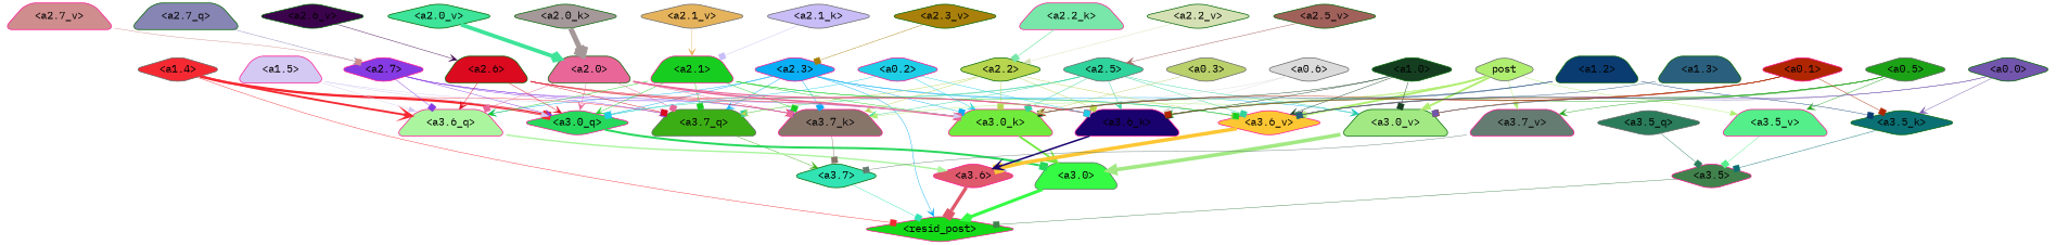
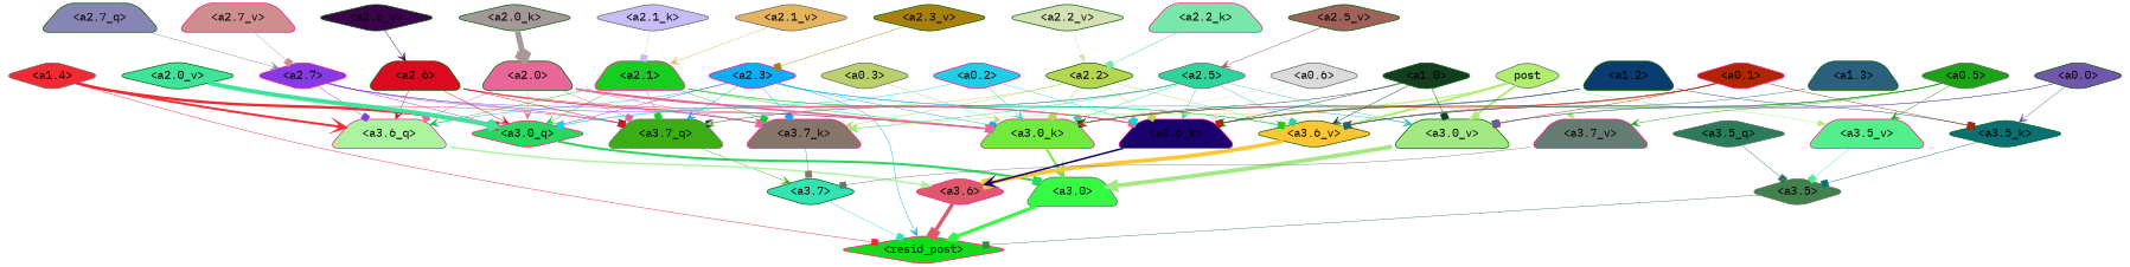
  strict digraph {
    fontname="IBM Plex Mono"
    splines=true
    node [color=darkgreen fontname="IBM Plex Mono" shape=diamond style="filled, rounded"]
    edge [arrowhead=box color="#09aef4" fontname="IBM Plex Mono" penwidth=0.6]
    "<a3.7>" [fillcolor="#32e4b4"]
    "<resid_post>" [color=deeppink fillcolor="#15da18"]
    "<a3.6>" [color=deeppink fillcolor="#df586b"]
-   "<a3.5>" [color=deeppink fillcolor="#41824c"]
+   "<a3.5>" [color=gray40 fillcolor="#41824c"]
    "<a3.0>" [color=gray40 fillcolor="#35fb44" shape=trapezium]
    "<a2.3>" [color=deeppink fillcolor="#09aef4"]
    "<a3.7_q>" [color=gray40 fillcolor="#3cae15" shape=trapezium]
    "<a3.6_q>" [color=deeppink fillcolor="#abf59f" shape=trapezium]
    "<a3.0_q>" [color=deeppink fillcolor="#26d85b"]
    "<a3.7_k>" [color=deeppink fillcolor="#88756a" shape=trapezium]
    "<a3.0_k>" [color=deeppink fillcolor="#70ea3d" shape=trapezium]
-   "<a3.6_v>" [color=deeppink fillcolor="#fdc633"]
+   "<a3.6_v>" [fillcolor="#fdc633"]
    "<a3.0_v>" [fillcolor="#a2e984" shape=trapezium]
    "<a1.4>" [color=gray40 fillcolor="#f52932"]
    "<a3.5_q>" [color=gray40 fillcolor="#2a7c5a"]
    "<a3.6_k>" [color=deeppink fillcolor="#19026d" shape=trapezium]
    "<a3.5_k>" [fillcolor="#0b7074"]
    "<a3.7_v>" [color=deeppink fillcolor="#647c71" shape=trapezium]
    "<a3.5_v>" [color=deeppink fillcolor="#54ef8a" shape=trapezium]
    "<a2.7>" [color=deeppink fillcolor="#863ae3"]
    "<a2.6>" [fillcolor="#db0a1f" shape=trapezium]
    "<a2.5>" [color=gray40 fillcolor="#2fd39c"]
    "<a2.2>" [fillcolor="#b7d54f"]
    "<a2.1>" [color=deeppink fillcolor="#17ce20" shape=trapezium]
    "<a2.0>" [fillcolor="#e86698" shape=trapezium]
-   "<a1.5>" [color=deeppink fillcolor="#d3c9f2" shape=trapezium]
    "<a0.2>" [color=deeppink fillcolor="#1ecee6"]
    n28 [color=gray40 fillcolor="#b0ee70" label=post]
    "<a1.2>" [fillcolor="#0a3b71" shape=trapezium]
    "<a1.0>" [fillcolor="#153e21"]
    "<a0.6>" [color=gray40 fillcolor="#dcdbdb"]
    "<a0.5>" [color=gray40 fillcolor="#1ca216"]
    "<a0.1>" [color=deeppink fillcolor="#b02601"]
    "<a0.0>" [fillcolor="#7255ad"]
    "<a0.3>" [color=gray40 fillcolor="#bad06b"]
    "<a1.3>" [fillcolor="#2b5f7e" shape=trapezium]
    "<a2.7_q>" [fillcolor="#8785b3" shape=trapezium]
    "<a2.2_k>" [color=deeppink fillcolor="#78e7a9" shape=trapezium]
    "<a2.1_k>" [color=gray40 fillcolor="#c8bdf6"]
    "<a2.0_k>" [fillcolor="#a49899"]
    "<a2.7_v>" [color=deeppink fillcolor="#cf8d8d" shape=trapezium]
    "<a2.6_v>" [fillcolor="#3b034c"]
    "<a2.5_v>" [fillcolor="#a1615b"]
    "<a2.3_v>" [fillcolor="#a8800b"]
    "<a2.2_v>" [fillcolor="#d5e1b4"]
    "<a2.1_v>" [color=gray40 fillcolor="#e6b35d"]
    "<a2.0_v>" [fillcolor="#3de499"]
    "<a3.7>" -> "<resid_post>" [color="#32e4b4"]
    "<a3.6>" -> "<resid_post>" [color="#df586b" penwidth=4.646730065345764]
    "<a3.5>" -> "<resid_post>" [color="#41824c"]
    "<a3.0>" -> "<resid_post>" [arrowhead=vee color="#35fb44" penwidth=4.323132634162903]
    "<a2.3>" -> "<resid_post>" [arrowhead=vee]
    "<a2.3>" -> "<a3.7_q>" [arrowhead=vee]
    "<a2.3>" -> "<a3.6_q>" [arrowhead=vee]
-   "<a2.3>" -> "<a3.0_q>" [arrowhead=vee]
+   "<a2.3>" -> "<a3.0_q>" [arrowhead=vee color="#863ae3"]
    "<a2.3>" -> "<a3.7_k>"
    "<a2.3>" -> "<a3.0_k>"
    "<a2.3>" -> "<a3.6_v>" [arrowhead=vee]
    "<a2.3>" -> "<a3.0_v>" [arrowhead=vee]
    "<a3.7_q>" -> "<a3.7>" [arrowhead=vee color="#3cae15"]
    "<a3.6_q>" -> "<a3.6>" [color="#abf59f" penwidth=2.03758105635643 arrowhead=""]
    "<a3.0_q>" -> "<a3.0>" [color="#26d85b" penwidth=2.8638100624084473]
    "<a3.7_k>" -> "<a3.7>" [color="#88756a"]
    "<a3.0_k>" -> "<a3.0>" [arrowhead=vee color="#70ea3d" penwidth=2.6274144649505615]
    "<a3.6_v>" -> "<a3.6>" [color="#fdc633" penwidth=5.002329230308533]
    "<a3.0_v>" -> "<a3.0>" [color="#a2e984" penwidth=5.188832879066467 arrowhead=""]
    "<a1.4>" -> "<resid_post>" [color="#f52932"]
    "<a1.4>" -> "<a3.7_q>" [arrowhead=vee color="#f52932"]
    "<a1.4>" -> "<a3.6_q>" [arrowhead=vee color="#f52932" penwidth=2.700703263282776]
    "<a1.4>" -> "<a3.0_q>" [color="#f52932" penwidth=3.34255850315094]
    "<a3.5_q>" -> "<a3.5>" [color="#2a7c5a"]
    "<a3.6_k>" -> "<a3.6>" [arrowhead=vee color="#19026d" penwidth=2.174198240041733]
    "<a3.5_k>" -> "<a3.5>" [color="#0b7074"]
    "<a3.7_v>" -> "<a3.7>" [color="#647c71"]
    "<a3.5_v>" -> "<a3.5>" [color="#54ef8a"]
    "<a2.7>" -> "<a3.7_q>" [color="#863ae3"]
    "<a2.7>" -> "<a3.6_q>" [color="#863ae3"]
    "<a2.7>" -> "<a3.0_q>" [arrowhead=vee color="#863ae3"]
    "<a2.7>" -> "<a3.7_k>" [color="#863ae3"]
    "<a2.7>" -> "<a3.0_k>" [color="#863ae3"]
    "<a2.6>" -> "<a3.7_q>" [color="#db0a1f"]
    "<a2.6>" -> "<a3.6_q>" [arrowhead=vee color="#db0a1f"]
    "<a2.6>" -> "<a3.0_q>" [arrowhead=vee color="#db0a1f"]
    "<a2.6>" -> "<a3.7_k>" [arrowhead=vee color="#db0a1f"]
    "<a2.6>" -> "<a3.0_k>" [arrowhead=vee color="#db0a1f"]
    "<a2.6>" -> "<a3.6_k>" [color="#db0a1f"]
-   "<a2.5>" -> "<a3.7_q>" [color="#2fd39c"]
+   "<a2.5>" -> "<a3.7_q>" [color="#0a3b71"]
    "<a2.5>" -> "<a3.0_q>" [color="#2fd39c"]
    "<a2.5>" -> "<a3.7_k>" [arrowhead=vee color="#2fd39c"]
    "<a2.5>" -> "<a3.0_k>" [color="#2fd39c"]
    "<a2.5>" -> "<a3.6_v>" [color="#2fd39c"]
    "<a2.5>" -> "<a3.0_v>" [arrowhead=vee color="#2fd39c"]
    "<a2.5>" -> "<a3.6_k>" [arrowhead=vee color="#2fd39c"]
    "<a2.2>" -> "<a3.7_q>" [arrowhead=vee color="#b7d54f"]
    "<a2.2>" -> "<a3.7_k>" [arrowhead=vee color="#b7d54f"]
    "<a2.2>" -> "<a3.0_k>" [color="#b7d54f"]
    "<a2.2>" -> "<a3.6_v>" [color="#b7d54f"]
    "<a2.2>" -> "<a3.6_k>" [color="#b7d54f"]
    "<a2.1>" -> "<a3.7_q>" [color="#17ce20"]
    "<a2.1>" -> "<a3.6_q>" [arrowhead=vee color="#17ce20"]
    "<a2.1>" -> "<a3.0_q>" [arrowhead=vee color="#17ce20"]
    "<a2.1>" -> "<a3.7_k>" [color="#17ce20"]
    "<a2.1>" -> "<a3.0_k>" [color="#17ce20"]
    "<a2.1>" -> "<a3.6_v>" [color="#17ce20"]
    "<a2.1>" -> "<a3.6_k>" [color="#17ce20"]
    "<a2.0>" -> "<a3.7_q>" [color="#e86698"]
    "<a2.0>" -> "<a3.6_q>" [color="#e86698"]
    "<a2.0>" -> "<a3.0_q>" [arrowhead=vee color="#e86698"]
    "<a2.0>" -> "<a3.7_k>" [color="#e86698"]
    "<a2.0>" -> "<a3.0_k>" [color="#e86698" penwidth=2.2218968719244003]
    "<a2.0>" -> "<a3.6_k>" [color="#e86698" penwidth=1.6454488784074783]
-   "<a1.5>" -> "<a3.6_q>" [color="#d3c9f2" arrowhead=""]
-   "<a1.5>" -> "<a3.0_q>" [color="#d3c9f2" arrowhead=""]
-   "<a1.5>" -> "<a3.0_k>" [color="#d3c9f2" arrowhead=""]
    "<a0.2>" -> "<a3.0_q>" [color="#1ecee6"]
    "<a0.2>" -> "<a3.0_k>" [arrowhead=vee color="#1ecee6"]
    "<a0.2>" -> "<a3.6_k>" [color="#1ecee6"]
    n28 -> "<a3.7_k>" [color="#b0ee70" arrowhead=""]
    n28 -> "<a3.0_k>" [color="#b0ee70" arrowhead=""]
    n28 -> "<a3.6_v>" [color="#b0ee70" penwidth=2.8301228284835815 arrowhead=""]
    n28 -> "<a3.0_v>" [color="#b0ee70" penwidth=2.7660785913467407 arrowhead=""]
    n28 -> "<a3.6_k>" [color="#b0ee70" arrowhead=""]
    n28 -> "<a3.7_v>" [color="#b0ee70" arrowhead=""]
    n28 -> "<a3.5_v>" [color="#b0ee70" arrowhead=""]
    "<a1.2>" -> "<a3.0_k>" [arrowhead=vee color="#0a3b71"]
    "<a1.2>" -> "<a3.6_k>" [arrowhead=vee color="#0a3b71"]
    "<a1.2>" -> "<a3.5_k>" [color="#0a3b71"]
    "<a1.0>" -> "<a3.0_k>" [color="#153e21"]
    "<a1.0>" -> "<a3.6_v>" [arrowhead=vee color="#153e21"]
    "<a1.0>" -> "<a3.0_v>" [color="#153e21"]
    "<a1.0>" -> "<a3.6_k>" [color="#153e21"]
    "<a0.6>" -> "<a3.0_k>" [color="#dcdbdb" arrowhead=""]
    "<a0.6>" -> "<a3.6_k>" [color="#dcdbdb" arrowhead=""]
    "<a0.5>" -> "<a3.6_v>" [color="#1ca216"]
    "<a0.5>" -> "<a3.0_v>" [color="#1ca216" penwidth=0.6124261617660522]
    "<a0.5>" -> "<a3.6_k>" [arrowhead=vee color="#1ca216"]
    "<a0.5>" -> "<a3.7_v>" [arrowhead=vee color="#1ca216"]
    "<a0.5>" -> "<a3.5_v>" [arrowhead=vee color="#1ca216"]
    "<a0.1>" -> "<a3.0_k>" [arrowhead=vee color="#b02601"]
    "<a0.1>" -> "<a3.6_v>" [arrowhead=vee color="#b02601"]
    "<a0.1>" -> "<a3.0_v>" [color="#b02601"]
    "<a0.1>" -> "<a3.6_k>" [color="#b02601"]
    "<a0.1>" -> "<a3.5_k>" [color="#b02601"]
    "<a0.0>" -> "<a3.6_v>" [arrowhead=vee color="#7255ad"]
    "<a0.0>" -> "<a3.0_v>" [color="#7255ad"]
    "<a0.0>" -> "<a3.5_k>" [arrowhead=vee color="#7255ad"]
    "<a0.3>" -> "<a3.0_k>" [arrowhead=vee color="#bad06b"]
    "<a1.3>" -> "<a3.6_v>" [color="#2b5f7e"]
    "<a2.7_q>" -> "<a2.7>" [arrowhead=vee color="#8785b3"]
    "<a2.2_k>" -> "<a2.2>" [color="#78e7a9" penwidth=0.9331893920898438]
    "<a2.1_k>" -> "<a2.1>" [color="#c8bdf6"]
    "<a2.0_k>" -> "<a2.0>" [arrowhead=vee color="#a49899" penwidth=7.158664226531982]
    "<a2.7_v>" -> "<a2.7>" [color="#cf8d8d"]
    "<a2.6_v>" -> "<a2.6>" [arrowhead=vee color="#3b034c"]
    "<a2.5_v>" -> "<a2.5>" [arrowhead=vee color="#a1615b" penwidth=0.6657319068908691]
    "<a2.3_v>" -> "<a2.3>" [color="#a8800b"]
    "<a2.2_v>" -> "<a2.2>" [color="#d5e1b4" arrowhead=""]
    "<a2.1_v>" -> "<a2.1>" [arrowhead=vee color="#e6b35d"]
-   "<a2.0_v>" -> "<a2.0>" [arrowhead=vee color="#3de499" penwidth=5.380099236965179]
+   "<a2.0_v>" -> "<a3.0_q>" [arrowhead=vee color="#3de499" penwidth=5.380099236965179]
  }
